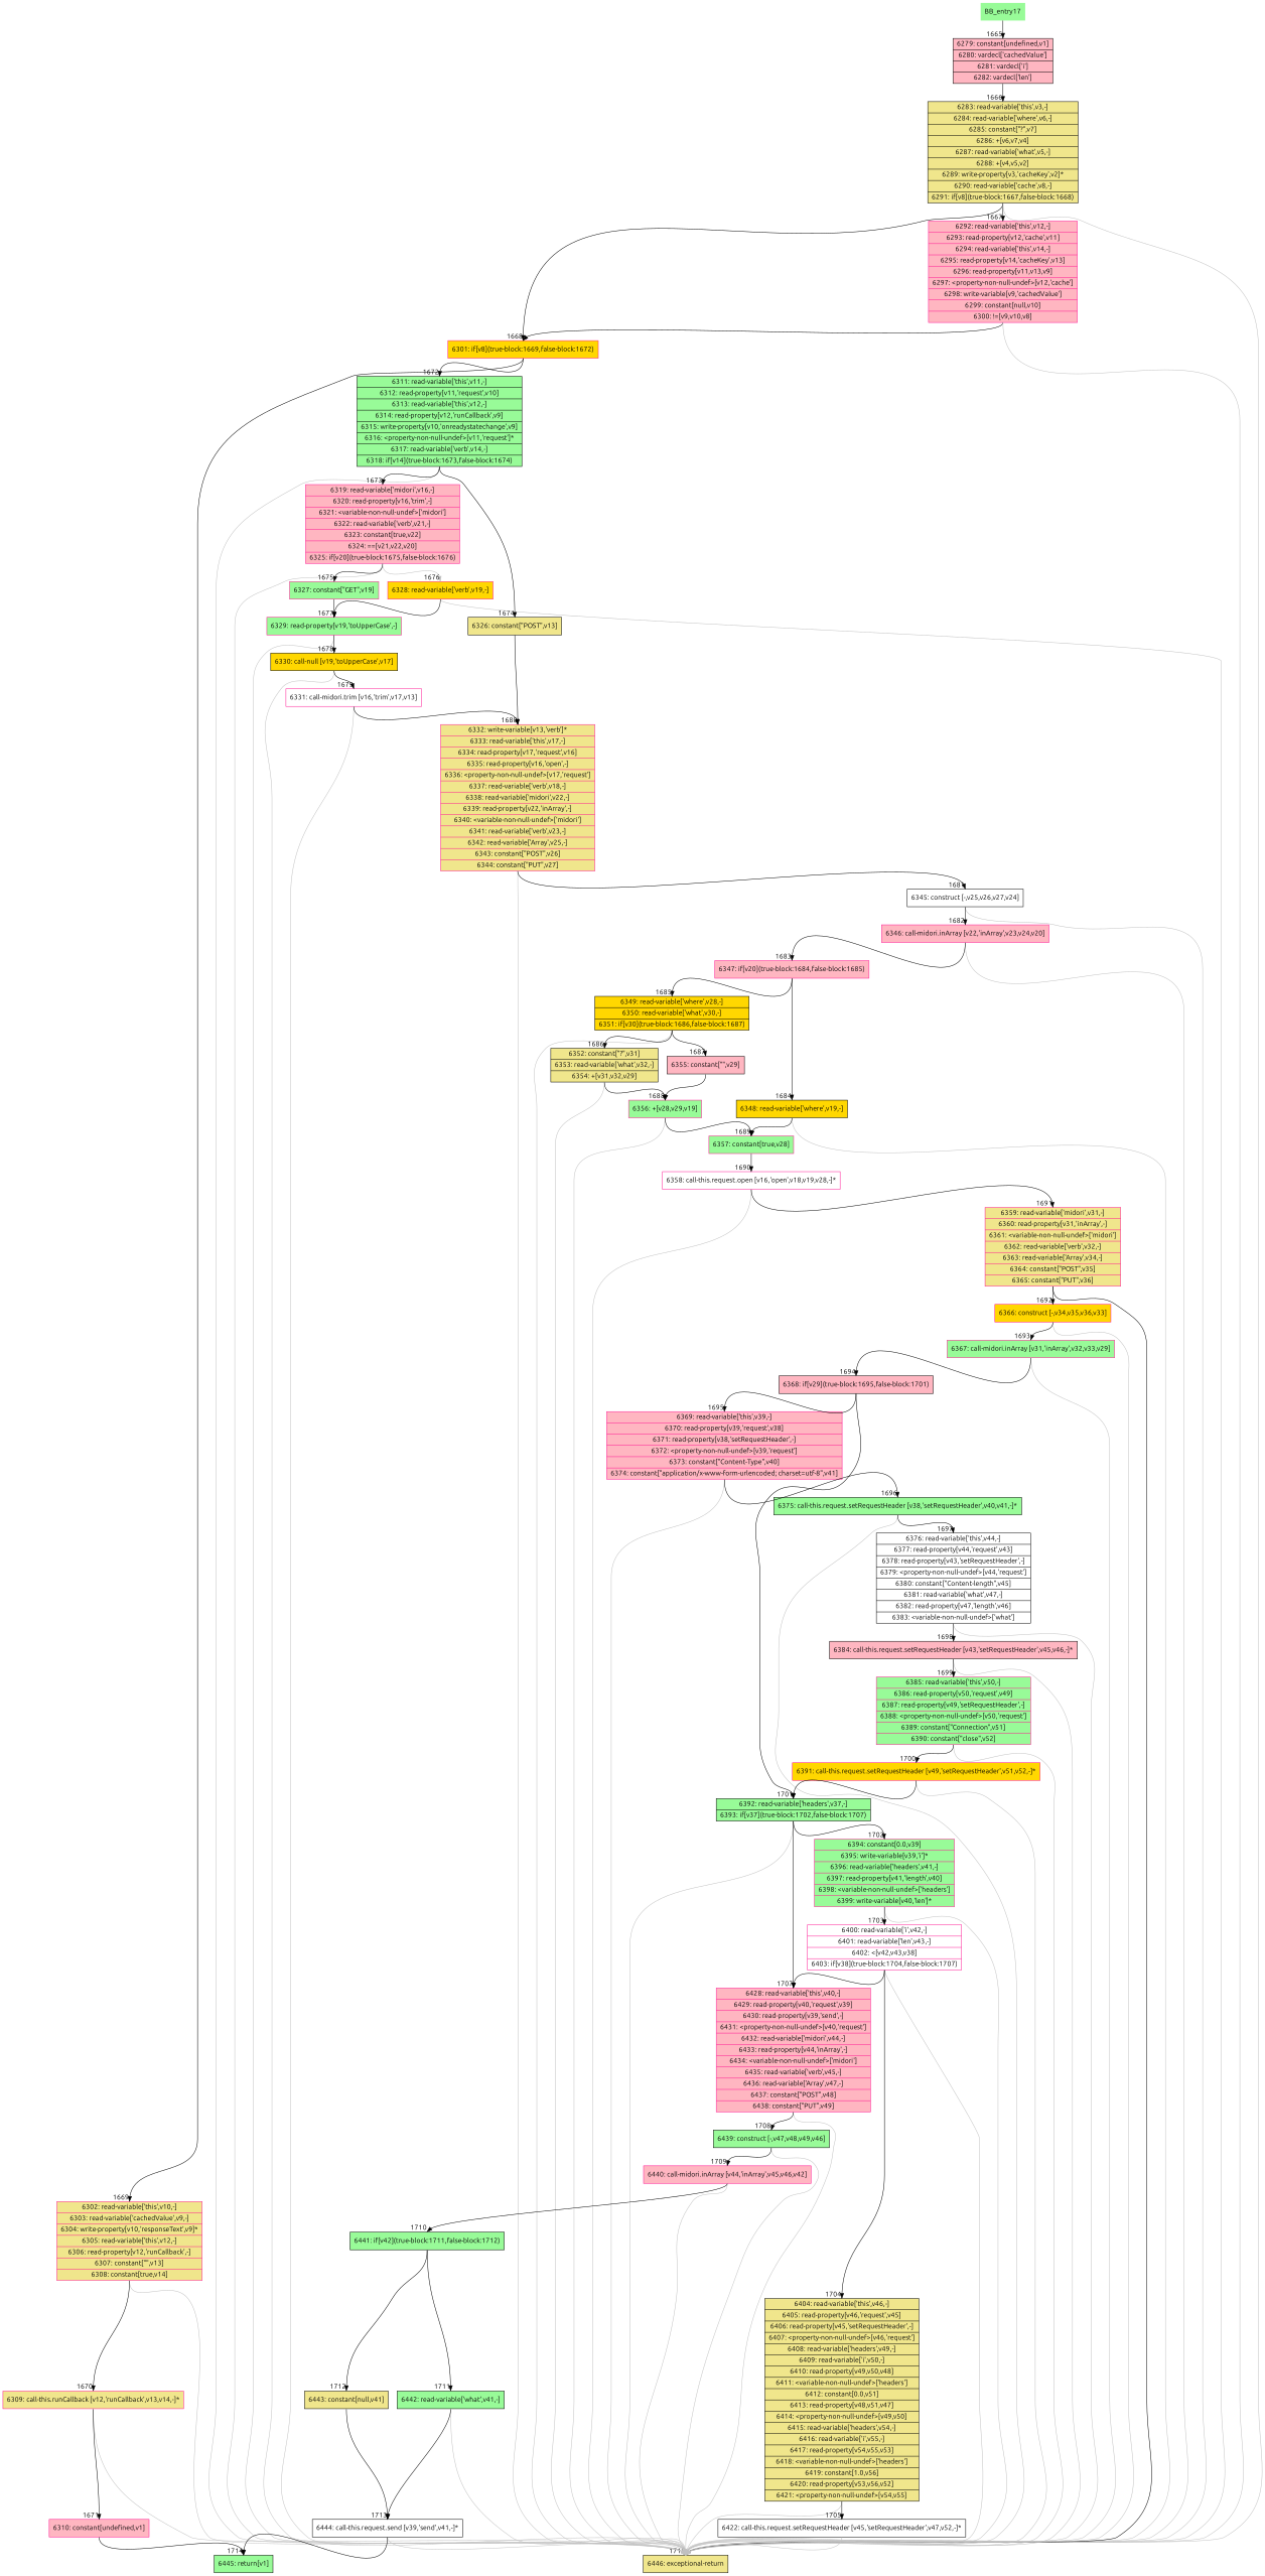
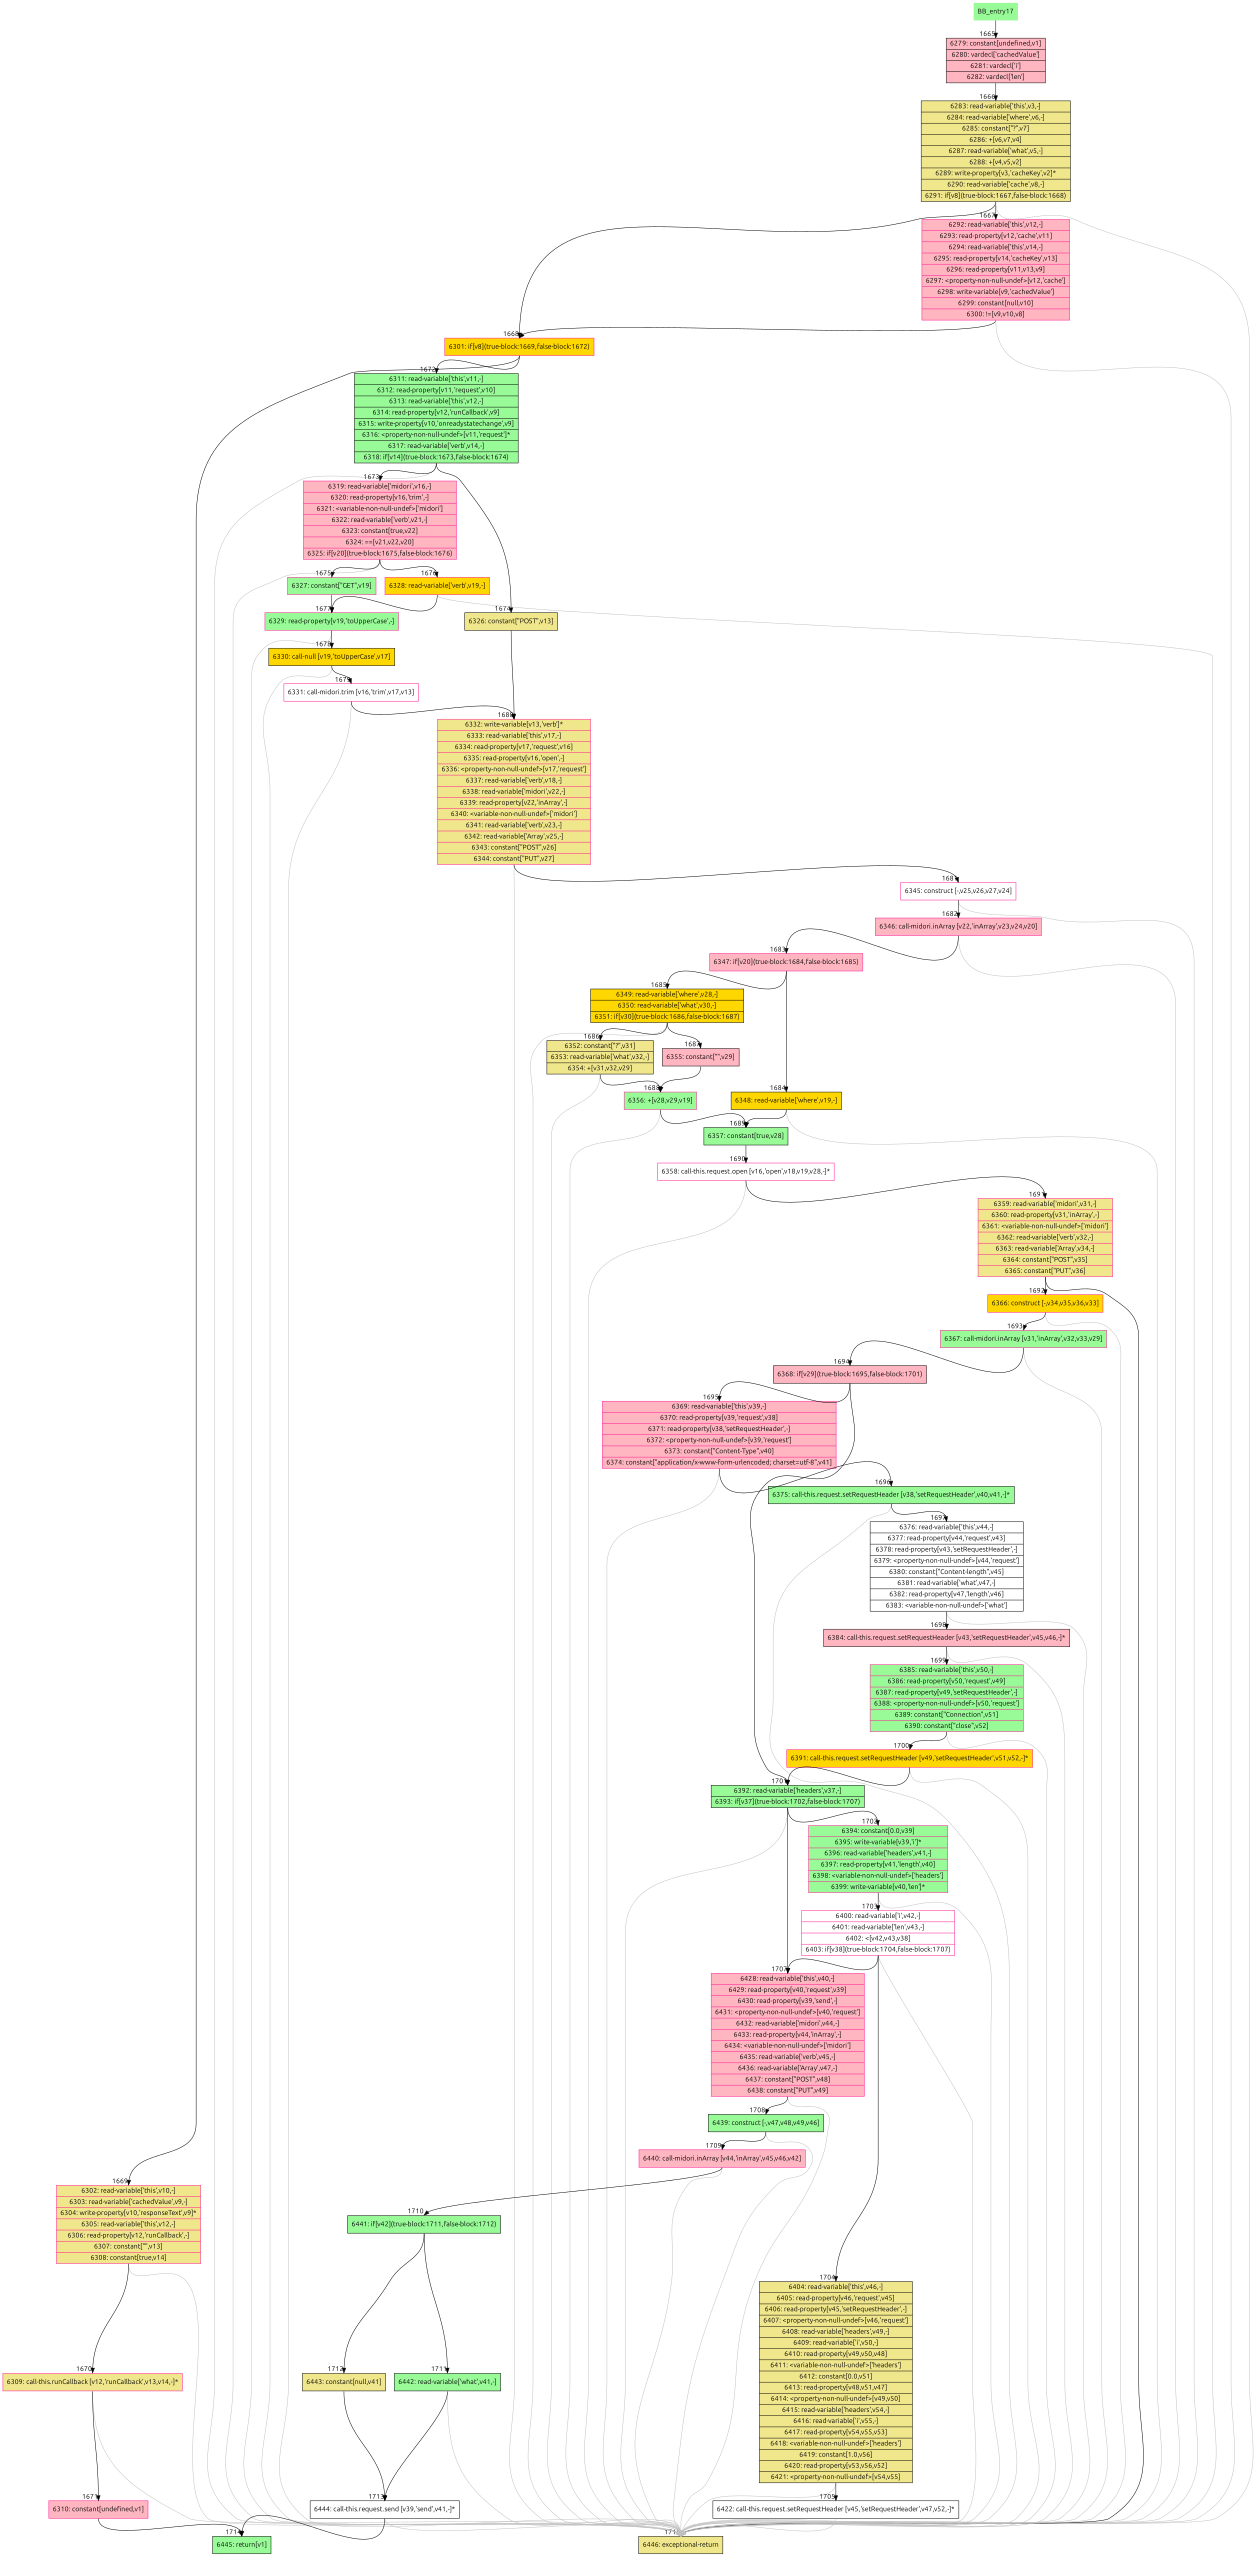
  digraph {
    fontname=Ubuntu
    rankdir=TD
    node [color=deeppink fillcolor=palegreen fontname=Ubuntu shape=record style=filled]
    edge [fontname=Ubuntu headport=n tailport=s]
    n1 [label=BB_entry17 shape=none]
    n2 [color=black fillcolor=lightpink label="{6279: constant[undefined,v1]|6280: vardecl['cachedValue']|6281: vardecl['i']|6282: vardecl['len']}"]
    n3 [color=black fillcolor=khaki label="{6283: read-variable['this',v3,-]|6284: read-variable['where',v6,-]|6285: constant[\"?\",v7]|6286: +[v6,v7,v4]|6287: read-variable['what',v5,-]|6288: +[v4,v5,v2]|6289: write-property[v3,'cacheKey',v2]*|6290: read-variable['cache',v8,-]|6291: if[v8](true-block:1667,false-block:1668)}"]
    n4 [fillcolor=gold label="{6301: if[v8](true-block:1669,false-block:1672)}"]
    n5 [fillcolor=lightpink label="{6292: read-variable['this',v12,-]|6293: read-property[v12,'cache',v11]|6294: read-variable['this',v14,-]|6295: read-property[v14,'cacheKey',v13]|6296: read-property[v11,v13,v9]|6297: \<property-non-null-undef\>[v12,'cache']|6298: write-variable[v9,'cachedValue']|6299: constant[null,v10]|6300: !=[v9,v10,v8]}"]
    n6 [color=black fillcolor=khaki label="{6446: exceptional-return}"]
    n7 [fillcolor=khaki label="{6302: read-variable['this',v10,-]|6303: read-variable['cachedValue',v9,-]|6304: write-property[v10,'responseText',v9]*|6305: read-variable['this',v12,-]|6306: read-property[v12,'runCallback',-]|6307: constant[\"\",v13]|6308: constant[true,v14]}"]
    n8 [color=black label="{6311: read-variable['this',v11,-]|6312: read-property[v11,'request',v10]|6313: read-variable['this',v12,-]|6314: read-property[v12,'runCallback',v9]|6315: write-property[v10,'onreadystatechange',v9]|6316: \<property-non-null-undef\>[v11,'request']*|6317: read-variable['verb',v14,-]|6318: if[v14](true-block:1673,false-block:1674)}"]
    n9 [fillcolor=khaki label="{6309: call-this.runCallback [v12,'runCallback',v13,v14,-]*}"]
    n10 [fillcolor=lightpink label="{6319: read-variable['midori',v16,-]|6320: read-property[v16,'trim',-]|6321: \<variable-non-null-undef\>['midori']|6322: read-variable['verb',v21,-]|6323: constant[true,v22]|6324: ==[v21,v22,v20]|6325: if[v20](true-block:1675,false-block:1676)}"]
    n11 [color=black fillcolor=khaki label="{6326: constant[\"POST\",v13]}"]
    n12 [fillcolor=lightpink label="{6310: constant[undefined,v1]}"]
    n13 [label="{6327: constant[\"GET\",v19]}"]
    n14 [fillcolor=gold label="{6328: read-variable['verb',v19,-]}"]
    n15 [fillcolor=khaki label="{6332: write-variable[v13,'verb']*|6333: read-variable['this',v17,-]|6334: read-property[v17,'request',v16]|6335: read-property[v16,'open',-]|6336: \<property-non-null-undef\>[v17,'request']|6337: read-variable['verb',v18,-]|6338: read-variable['midori',v22,-]|6339: read-property[v22,'inArray',-]|6340: \<variable-non-null-undef\>['midori']|6341: read-variable['verb',v23,-]|6342: read-variable['Array',v25,-]|6343: constant[\"POST\",v26]|6344: constant[\"PUT\",v27]}"]
    n16 [color=black label="{6445: return[v1]}"]
    n17 [label="{6329: read-property[v19,'toUpperCase',-]}"]
-   n18 [color=black fillcolor=white label="{6345: construct [-,v25,v26,v27,v24]}"]
+   n18 [fillcolor=white label="{6345: construct [-,v25,v26,v27,v24]}"]
    n19 [color=black fillcolor=gold label="{6330: call-null [v19,'toUpperCase',v17]}"]
    n20 [fillcolor=lightpink label="{6346: call-midori.inArray [v22,'inArray',v23,v24,v20]}"]
    n21 [fillcolor=white label="{6331: call-midori.trim [v16,'trim',v17,v13]}"]
    n22 [fillcolor=lightpink label="{6347: if[v20](true-block:1684,false-block:1685)}"]
    n23 [color=black fillcolor=gold label="{6348: read-variable['where',v19,-]}"]
    n24 [color=black fillcolor=gold label="{6349: read-variable['where',v28,-]|6350: read-variable['what',v30,-]|6351: if[v30](true-block:1686,false-block:1687)}"]
-   n25 [label="{6357: constant[true,v28]}"]
+   n25 [color=black label="{6357: constant[true,v28]}"]
    n26 [color=black fillcolor=khaki label="{6352: constant[\"?\",v31]|6353: read-variable['what',v32,-]|6354: +[v31,v32,v29]}"]
    n27 [color=black fillcolor=lightpink label="{6355: constant[\"\",v29]}"]
    n28 [fillcolor=white label="{6358: call-this.request.open [v16,'open',v18,v19,v28,-]*}"]
    n29 [label="{6356: +[v28,v29,v19]}"]
    n30 [fillcolor=khaki label="{6359: read-variable['midori',v31,-]|6360: read-property[v31,'inArray',-]|6361: \<variable-non-null-undef\>['midori']|6362: read-variable['verb',v32,-]|6363: read-variable['Array',v34,-]|6364: constant[\"POST\",v35]|6365: constant[\"PUT\",v36]}"]
    n31 [fillcolor=gold label="{6366: construct [-,v34,v35,v36,v33]}"]
    n32 [label="{6367: call-midori.inArray [v31,'inArray',v32,v33,v29]}"]
    n33 [color=black fillcolor=lightpink label="{6368: if[v29](true-block:1695,false-block:1701)}"]
    n34 [fillcolor=lightpink label="{6369: read-variable['this',v39,-]|6370: read-property[v39,'request',v38]|6371: read-property[v38,'setRequestHeader',-]|6372: \<property-non-null-undef\>[v39,'request']|6373: constant[\"Content-Type\",v40]|6374: constant[\"application/x-www-form-urlencoded; charset=utf-8\",v41]}"]
    n35 [color=black label="{6392: read-variable['headers',v37,-]|6393: if[v37](true-block:1702,false-block:1707)}"]
    n36 [color=black label="{6375: call-this.request.setRequestHeader [v38,'setRequestHeader',v40,v41,-]*}"]
    n37 [label="{6394: constant[0.0,v39]|6395: write-variable[v39,'i']*|6396: read-variable['headers',v41,-]|6397: read-property[v41,'length',v40]|6398: \<variable-non-null-undef\>['headers']|6399: write-variable[v40,'len']*}"]
    n38 [fillcolor=lightpink label="{6428: read-variable['this',v40,-]|6429: read-property[v40,'request',v39]|6430: read-property[v39,'send',-]|6431: \<property-non-null-undef\>[v40,'request']|6432: read-variable['midori',v44,-]|6433: read-property[v44,'inArray',-]|6434: \<variable-non-null-undef\>['midori']|6435: read-variable['verb',v45,-]|6436: read-variable['Array',v47,-]|6437: constant[\"POST\",v48]|6438: constant[\"PUT\",v49]}"]
    n39 [color=black fillcolor=white label="{6376: read-variable['this',v44,-]|6377: read-property[v44,'request',v43]|6378: read-property[v43,'setRequestHeader',-]|6379: \<property-non-null-undef\>[v44,'request']|6380: constant[\"Content-length\",v45]|6381: read-variable['what',v47,-]|6382: read-property[v47,'length',v46]|6383: \<variable-non-null-undef\>['what']}"]
    n40 [fillcolor=white label="{6400: read-variable['i',v42,-]|6401: read-variable['len',v43,-]|6402: \<[v42,v43,v38]|6403: if[v38](true-block:1704,false-block:1707)}"]
    n41 [color=black label="{6439: construct [-,v47,v48,v49,v46]}"]
    n42 [color=black fillcolor=lightpink label="{6384: call-this.request.setRequestHeader [v43,'setRequestHeader',v45,v46,-]*}"]
    n43 [label="{6385: read-variable['this',v50,-]|6386: read-property[v50,'request',v49]|6387: read-property[v49,'setRequestHeader',-]|6388: \<property-non-null-undef\>[v50,'request']|6389: constant[\"Connection\",v51]|6390: constant[\"close\",v52]}"]
    n44 [fillcolor=gold label="{6391: call-this.request.setRequestHeader [v49,'setRequestHeader',v51,v52,-]*}"]
    n45 [color=black fillcolor=khaki label="{6404: read-variable['this',v46,-]|6405: read-property[v46,'request',v45]|6406: read-property[v45,'setRequestHeader',-]|6407: \<property-non-null-undef\>[v46,'request']|6408: read-variable['headers',v49,-]|6409: read-variable['i',v50,-]|6410: read-property[v49,v50,v48]|6411: \<variable-non-null-undef\>['headers']|6412: constant[0.0,v51]|6413: read-property[v48,v51,v47]|6414: \<property-non-null-undef\>[v49,v50]|6415: read-variable['headers',v54,-]|6416: read-variable['i',v55,-]|6417: read-property[v54,v55,v53]|6418: \<variable-non-null-undef\>['headers']|6419: constant[1.0,v56]|6420: read-property[v53,v56,v52]|6421: \<property-non-null-undef\>[v54,v55]}"]
    n46 [fillcolor=lightpink label="{6440: call-midori.inArray [v44,'inArray',v45,v46,v42]}"]
    n47 [color=black fillcolor=white label="{6422: call-this.request.setRequestHeader [v45,'setRequestHeader',v47,v52,-]*}"]
    n48 [color=black label="{6441: if[v42](true-block:1711,false-block:1712)}"]
    n49 [color=black label="{6442: read-variable['what',v41,-]}"]
    n50 [color=black fillcolor=khaki label="{6443: constant[null,v41]}"]
    n51 [color=black fillcolor=white label="{6444: call-this.request.send [v39,'send',v41,-]*}"]
    n1 -> n2 [headlabel="    1665"]
    n2 -> n3 [headlabel="      1666"]
    n3 -> n4 [headlabel="      1668"]
    n3 -> n5 [headlabel="      1667"]
    n3 -> n6 [color=gray headlabel="      1715"]
    n4 -> n7 [headlabel="      1669"]
    n4 -> n8 [headlabel="      1672"]
    n5 -> n4
    n5 -> n6 [color=gray]
    n7 -> n6 [color=gray]
    n7 -> n9 [headlabel="      1670"]
    n8 -> n6 [color=gray]
    n8 -> n10 [headlabel="      1673"]
    n8 -> n11 [headlabel="      1674"]
    n9 -> n6 [color=gray]
    n9 -> n12 [headlabel="      1671"]
    n10 -> n6 [color=gray]
    n10 -> n13 [headlabel="      1675"]
-   n10 -> n14 [headlabel="      1676" color=gray]
+   n10 -> n14 [headlabel="      1676"]
    n11 -> n15 [headlabel="      1680"]
    n12 -> n16 [headlabel="      1714"]
    n13 -> n17 [headlabel="      1677"]
    n14 -> n6 [color=gray]
    n14 -> n17
    n15 -> n6 [color=gray]
    n15 -> n18 [headlabel="      1681"]
    n17 -> n6 [color=gray]
    n17 -> n19 [headlabel="      1678"]
    n18 -> n6 [color=gray]
    n18 -> n20 [headlabel="      1682"]
    n19 -> n6 [color=gray]
    n19 -> n21 [headlabel="      1679"]
    n20 -> n6 [color=gray]
    n20 -> n22 [headlabel="      1683"]
    n21 -> n6 [color=gray]
    n21 -> n15
    n22 -> n23 [headlabel="      1684"]
    n22 -> n24 [headlabel="      1685"]
    n23 -> n6 [color=gray]
    n23 -> n25 [headlabel="      1689"]
    n24 -> n6 [color=gray]
    n24 -> n26 [headlabel="      1686"]
    n24 -> n27 [headlabel="      1687"]
    n25 -> n28 [headlabel="      1690"]
    n26 -> n6 [color=gray]
    n26 -> n29 [headlabel="      1688"]
    n27 -> n29
    n28 -> n6 [color=gray]
    n28 -> n30 [headlabel="      1691"]
    n29 -> n6 [color=gray]
    n29 -> n25
    n30 -> n6 [color=black]
    n30 -> n31 [headlabel="      1692"]
    n31 -> n6 [color=gray]
    n31 -> n32 [headlabel="      1693"]
    n32 -> n6 [color=gray]
    n32 -> n33 [headlabel="      1694"]
    n33 -> n34 [headlabel="      1695"]
    n33 -> n35 [headlabel="      1701"]
    n34 -> n6 [color=gray]
    n34 -> n36 [headlabel="      1696"]
    n35 -> n6 [color=gray]
    n35 -> n37 [headlabel="      1702"]
    n35 -> n38 [headlabel="      1707"]
    n36 -> n6 [color=gray]
    n36 -> n39 [headlabel="      1697"]
    n37 -> n6 [color=gray]
    n37 -> n40 [headlabel="      1703"]
    n38 -> n6 [color=gray]
    n38 -> n41 [headlabel="      1708"]
    n39 -> n6 [color=gray]
    n39 -> n42 [headlabel="      1698"]
    n40 -> n6 [color=gray]
    n40 -> n38
    n40 -> n45 [headlabel="      1704"]
    n41 -> n6 [color=gray]
    n41 -> n46 [headlabel="      1709"]
    n42 -> n6 [color=gray]
    n42 -> n43 [headlabel="      1699"]
    n43 -> n6 [color=gray]
    n43 -> n44 [headlabel="      1700"]
    n44 -> n6 [color=gray]
    n44 -> n35
    n45 -> n6 [color=gray]
    n45 -> n47 [headlabel="      1705"]
    n46 -> n6 [color=gray]
    n46 -> n48 [headlabel="      1710"]
    n47 -> n6 [color=gray]
    n48 -> n49 [headlabel="      1711"]
    n48 -> n50 [headlabel="      1712"]
    n49 -> n6 [color=gray]
    n49 -> n51 [headlabel="      1713"]
    n50 -> n51
    n51 -> n6 [color=gray]
    n51 -> n16
  }
